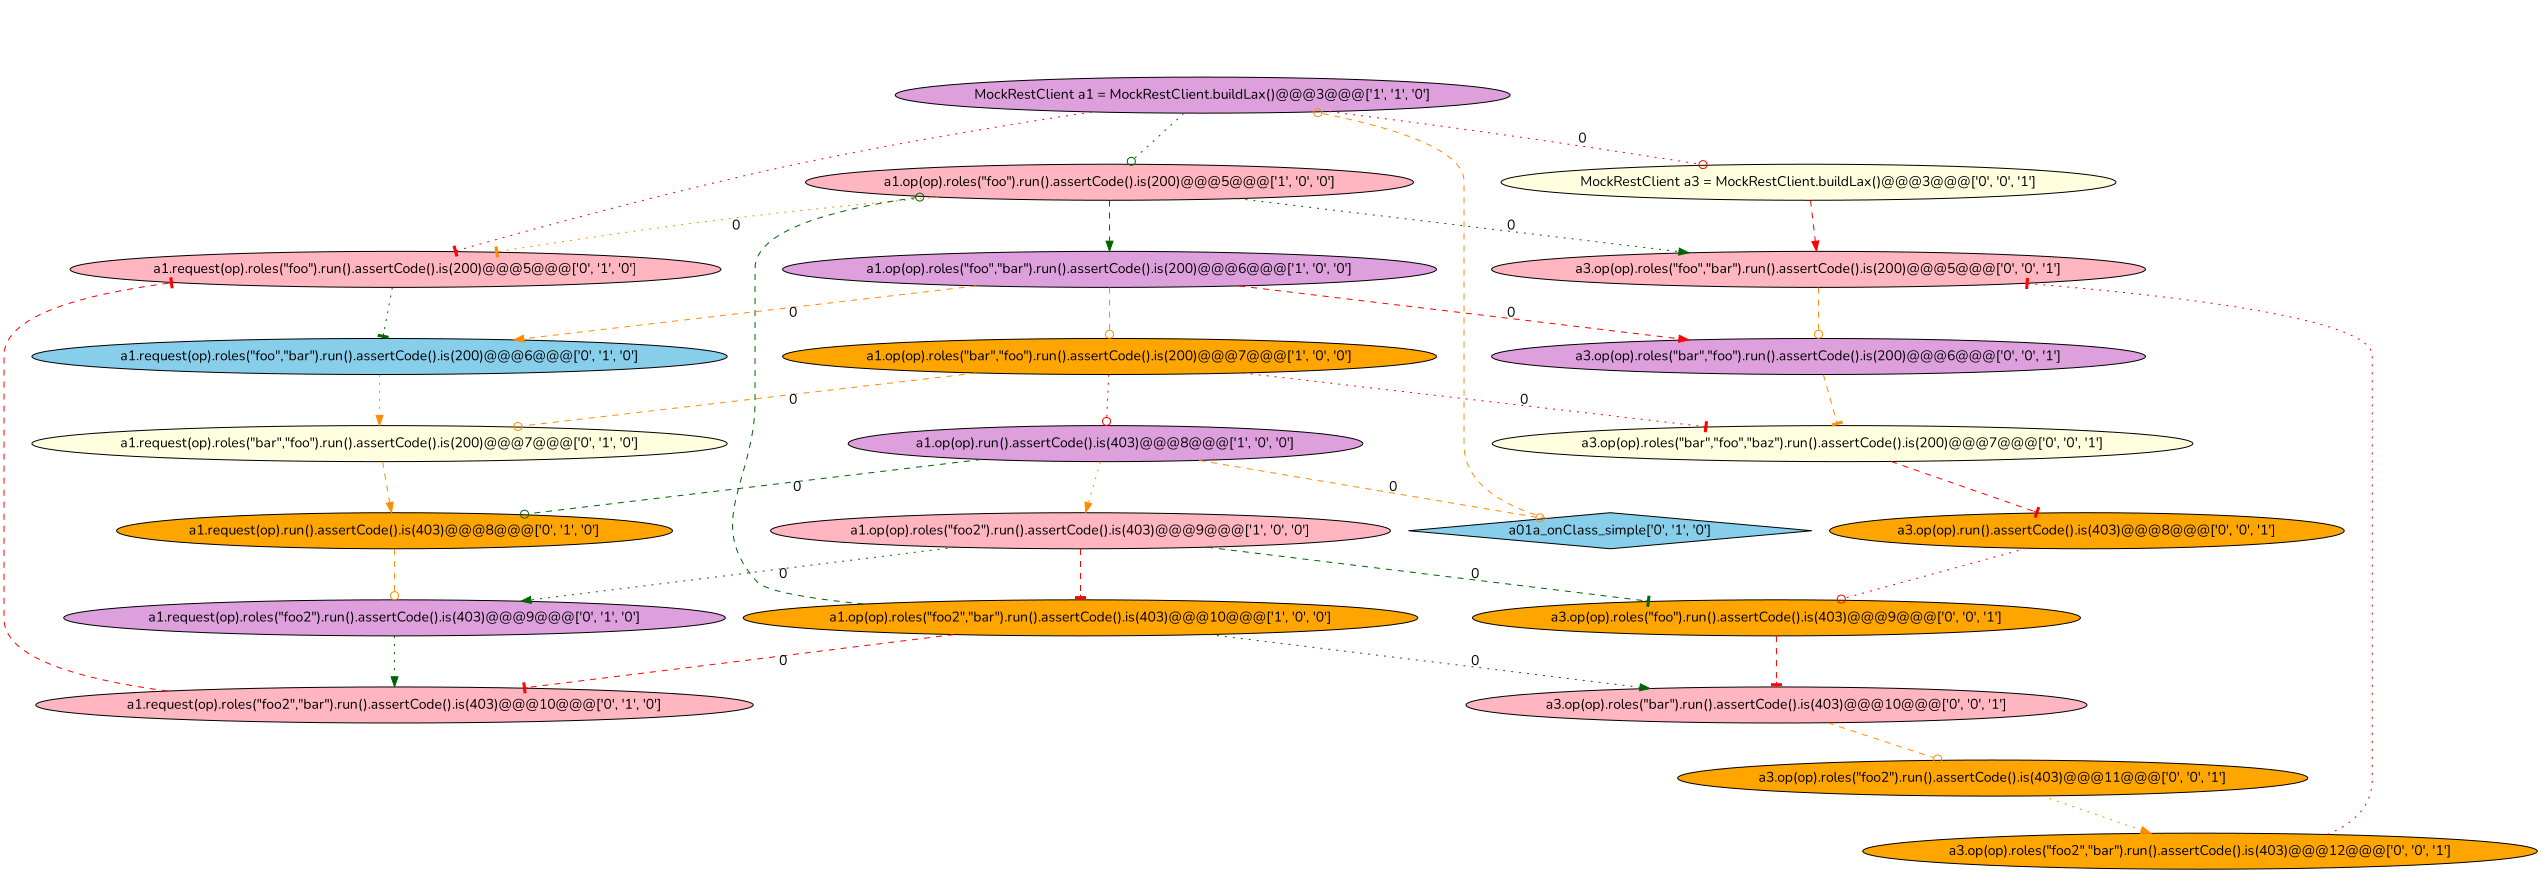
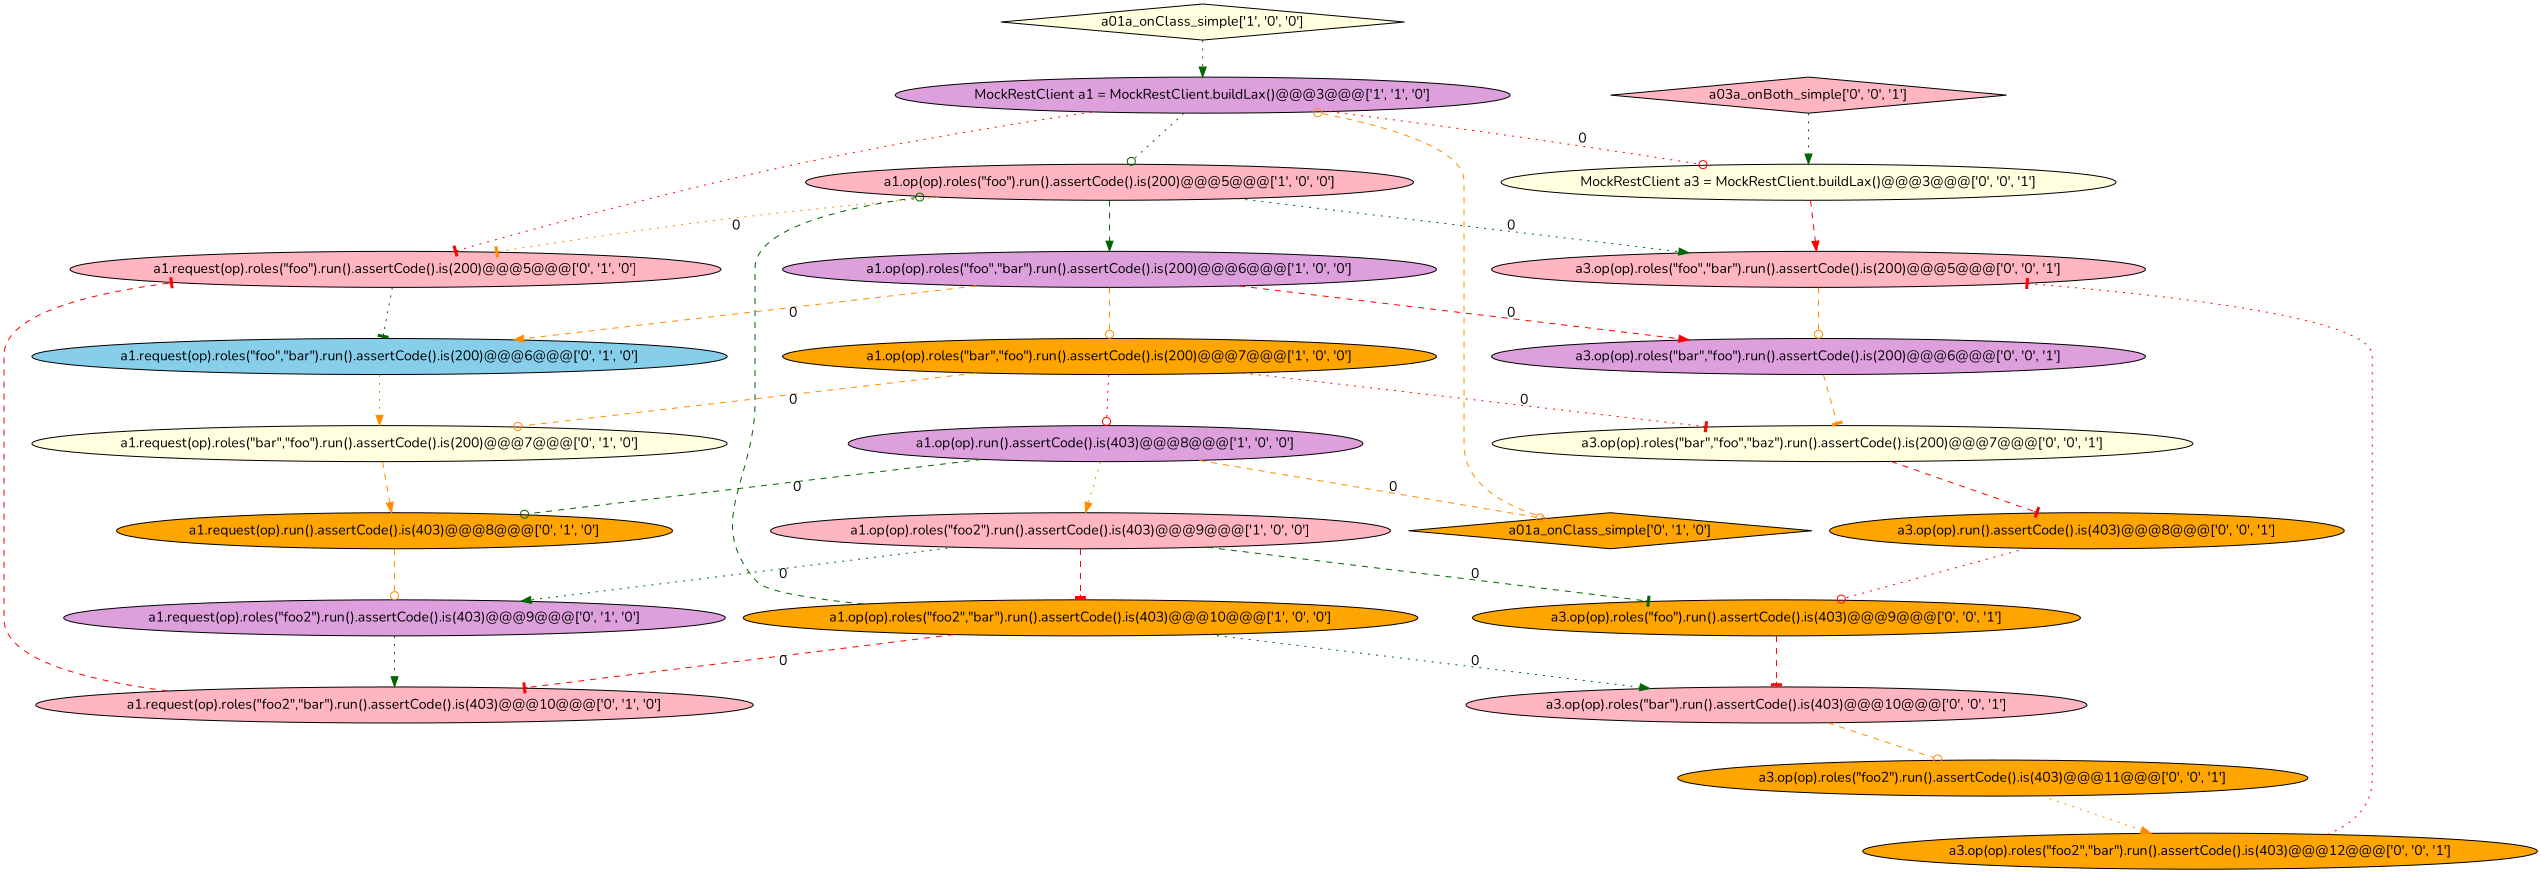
  digraph {
    fontname=Nunito
    node [fillcolor=lightpink fontname=Nunito shape=ellipse style=filled]
    edge [arrowhead=normal color=darkorange fontname=Nunito style=dashed]
+   n1 [fillcolor=lightyellow label="a01a_onClass_simple['1', '0', '0']" shape=diamond]
    n2 [fillcolor=plum label="MockRestClient a1 = MockRestClient.buildLax()@@@3@@@['1', '1', '0']"]
    n3 [fillcolor=lightyellow label="MockRestClient a3 = MockRestClient.buildLax()@@@3@@@['0', '0', '1']"]
    n4 [label="a1.request(op).roles(\"foo\").run().assertCode().is(200)@@@5@@@['0', '1', '0']"]
    n5 [label="a1.op(op).roles(\"foo\").run().assertCode().is(200)@@@5@@@['1', '0', '0']"]
    n6 [fillcolor=orange label="a1.op(op).roles(\"bar\",\"foo\").run().assertCode().is(200)@@@7@@@['1', '0', '0']"]
    n7 [fillcolor=plum label="a1.op(op).run().assertCode().is(403)@@@8@@@['1', '0', '0']"]
    n8 [fillcolor=lightyellow label="a3.op(op).roles(\"bar\",\"foo\",\"baz\").run().assertCode().is(200)@@@7@@@['0', '0', '1']"]
    n9 [fillcolor=lightyellow label="a1.request(op).roles(\"bar\",\"foo\").run().assertCode().is(200)@@@7@@@['0', '1', '0']"]
    n10 [label="a1.op(op).roles(\"foo2\").run().assertCode().is(403)@@@9@@@['1', '0', '0']"]
    n11 [fillcolor=orange label="a1.request(op).run().assertCode().is(403)@@@8@@@['0', '1', '0']"]
-   n12 [fillcolor=skyblue label="a01a_onClass_simple['0', '1', '0']" shape=diamond]
+   n12 [fillcolor=orange label="a01a_onClass_simple['0', '1', '0']" shape=diamond]
    n13 [fillcolor=orange label="a3.op(op).run().assertCode().is(403)@@@8@@@['0', '0', '1']"]
    n14 [fillcolor=orange label="a3.op(op).roles(\"foo2\",\"bar\").run().assertCode().is(403)@@@12@@@['0', '0', '1']"]
    n15 [label="a3.op(op).roles(\"foo\",\"bar\").run().assertCode().is(200)@@@5@@@['0', '0', '1']"]
    n16 [fillcolor=plum label="a3.op(op).roles(\"bar\",\"foo\").run().assertCode().is(200)@@@6@@@['0', '0', '1']"]
    n17 [fillcolor=plum label="a1.request(op).roles(\"foo2\").run().assertCode().is(403)@@@9@@@['0', '1', '0']"]
    n18 [fillcolor=orange label="a1.op(op).roles(\"foo2\",\"bar\").run().assertCode().is(403)@@@10@@@['1', '0', '0']"]
    n19 [fillcolor=orange label="a3.op(op).roles(\"foo\").run().assertCode().is(403)@@@9@@@['0', '0', '1']"]
    n20 [label="a1.request(op).roles(\"foo2\",\"bar\").run().assertCode().is(403)@@@10@@@['0', '1', '0']"]
    n21 [label="a3.op(op).roles(\"bar\").run().assertCode().is(403)@@@10@@@['0', '0', '1']"]
    n22 [fillcolor=skyblue label="a1.request(op).roles(\"foo\",\"bar\").run().assertCode().is(200)@@@6@@@['0', '1', '0']"]
    n23 [fillcolor=plum label="a1.op(op).roles(\"foo\",\"bar\").run().assertCode().is(200)@@@6@@@['1', '0', '0']"]
+   n24 [label="a03a_onBoth_simple['0', '0', '1']" shape=diamond]
    n25 [fillcolor=orange label="a3.op(op).roles(\"foo2\").run().assertCode().is(403)@@@11@@@['0', '0', '1']"]
+   n1 -> n2 [color=darkgreen style=dotted]
    n2 -> n3 [arrowhead=odot color=red label=0 style=dotted]
    n2 -> n4 [arrowhead=tee color=red style=dotted]
    n2 -> n5 [arrowhead=odot color=darkgreen style=dotted]
    n3 -> n15 [color=red]
    n4 -> n22 [arrowhead=tee color=darkgreen style=dotted]
    n5 -> n4 [arrowhead=tee label=0 style=dotted]
    n5 -> n15 [color=darkgreen label=0 style=dotted]
    n5 -> n23 [color=darkgreen]
    n6 -> n7 [arrowhead=odot color=red style=dotted]
    n6 -> n8 [arrowhead=tee color=red label=0 style=dotted]
    n6 -> n9 [arrowhead=odot label=0]
    n7 -> n10 [style=dotted]
    n7 -> n11 [arrowhead=odot color=darkgreen label=0]
    n7 -> n12 [arrowhead=odot label=0]
    n8 -> n13 [arrowhead=tee color=red]
    n9 -> n11
    n10 -> n17 [color=darkgreen label=0 style=dotted]
    n10 -> n18 [arrowhead=tee color=red]
    n10 -> n19 [arrowhead=tee color=darkgreen label=0]
    n11 -> n17 [arrowhead=odot]
    n12 -> n2 [arrowhead=odot]
    n13 -> n19 [arrowhead=odot color=red style=dotted]
    n14 -> n15 [arrowhead=tee color=red style=dotted]
    n15 -> n16 [arrowhead=odot]
    n16 -> n8 [arrowhead=tee]
    n17 -> n20 [color=darkgreen style=dotted]
    n18 -> n5 [arrowhead=odot color=darkgreen]
    n18 -> n20 [arrowhead=tee color=red label=0]
    n18 -> n21 [color=darkgreen label=0 style=dotted]
    n19 -> n21 [arrowhead=tee color=red]
    n20 -> n4 [arrowhead=tee color=red]
    n21 -> n25 [arrowhead=odot]
    n22 -> n9 [style=dotted]
    n23 -> n6 [arrowhead=odot]
    n23 -> n16 [color=red label=0]
    n23 -> n22 [label=0]
+   n24 -> n3 [color=darkgreen style=dotted]
    n25 -> n14 [style=dotted]
  }
